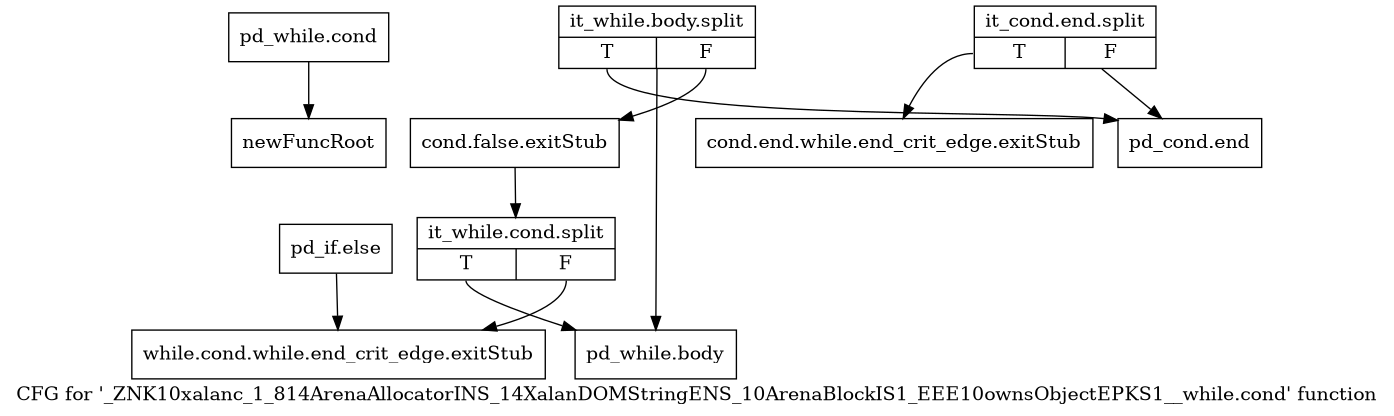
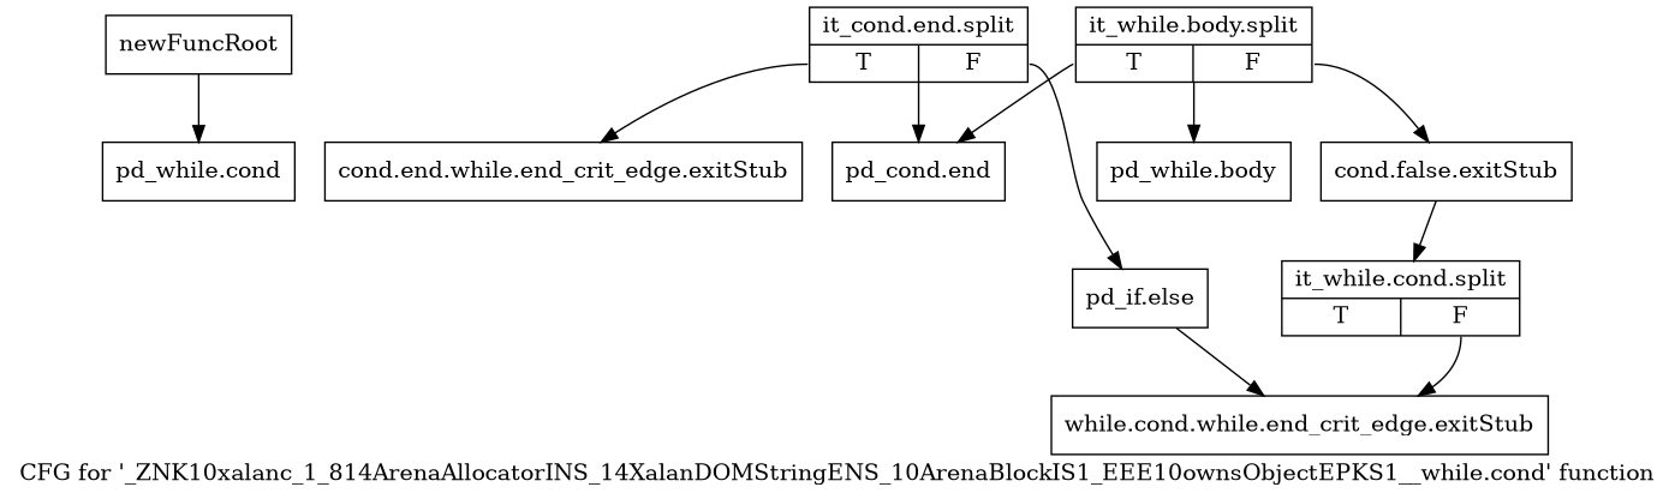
  digraph {
    label="CFG for '_ZNK10xalanc_1_814ArenaAllocatorINS_14XalanDOMStringENS_10ArenaBlockIS1_EEE10ownsObjectEPKS1__while.cond' function"
    node [shape=record]
    n1 [label="{newFuncRoot}"]
    n2 [label="{pd_while.cond}"]
    n3 [label="{it_while.cond.split|{<s0>T|<s1>F}}"]
    n4 [label="{while.cond.while.end_crit_edge.exitStub}"]
    n5 [label="{pd_while.body}"]
    n6 [label="{cond.false.exitStub}"]
    n7 [label="{cond.end.while.end_crit_edge.exitStub}"]
    n8 [label="{it_while.body.split|{<s0>T|<s1>F}}"]
    n9 [label="{pd_cond.end}"]
    n10 [label="{it_cond.end.split|{<s0>T|<s1>F}}"]
    n11 [label="{pd_if.else}"]
-   n2 -> n1
+   n1 -> n2
    n3 -> n4 [tailport=s1]
-   n3 -> n5 [tailport=s0]
    n6 -> n3
    n8 -> n5
    n8 -> n6 [tailport=s1]
    n8 -> n9 [tailport=s0]
    n10 -> n7 [tailport=s0]
    n10 -> n9
+   n10 -> n11 [tailport=s1]
    n11 -> n4
  }
